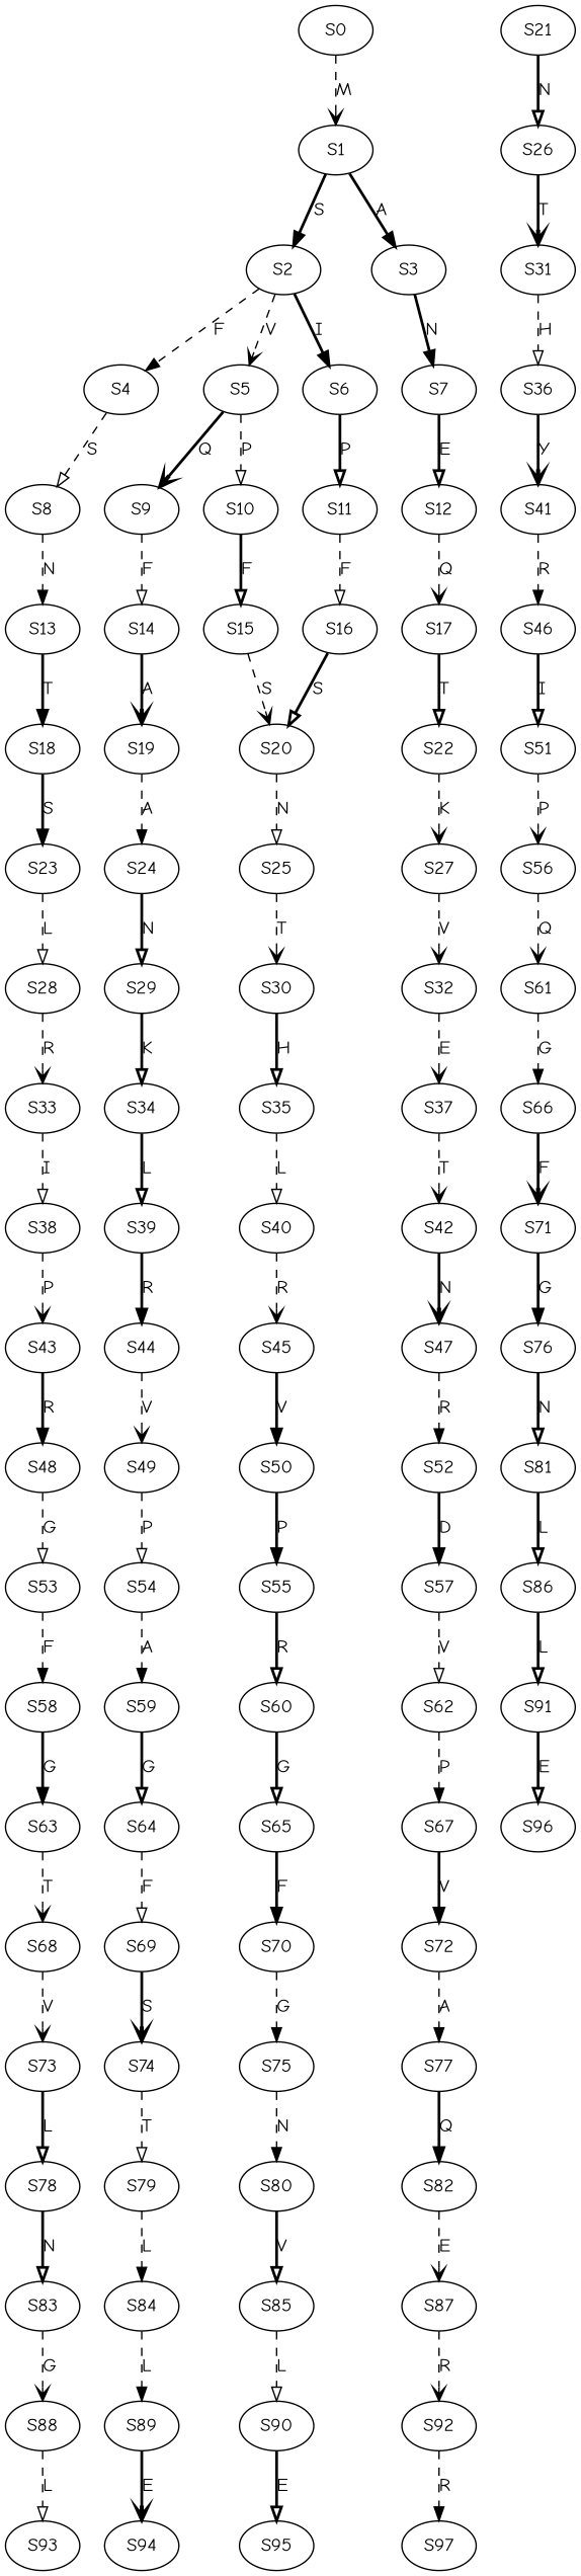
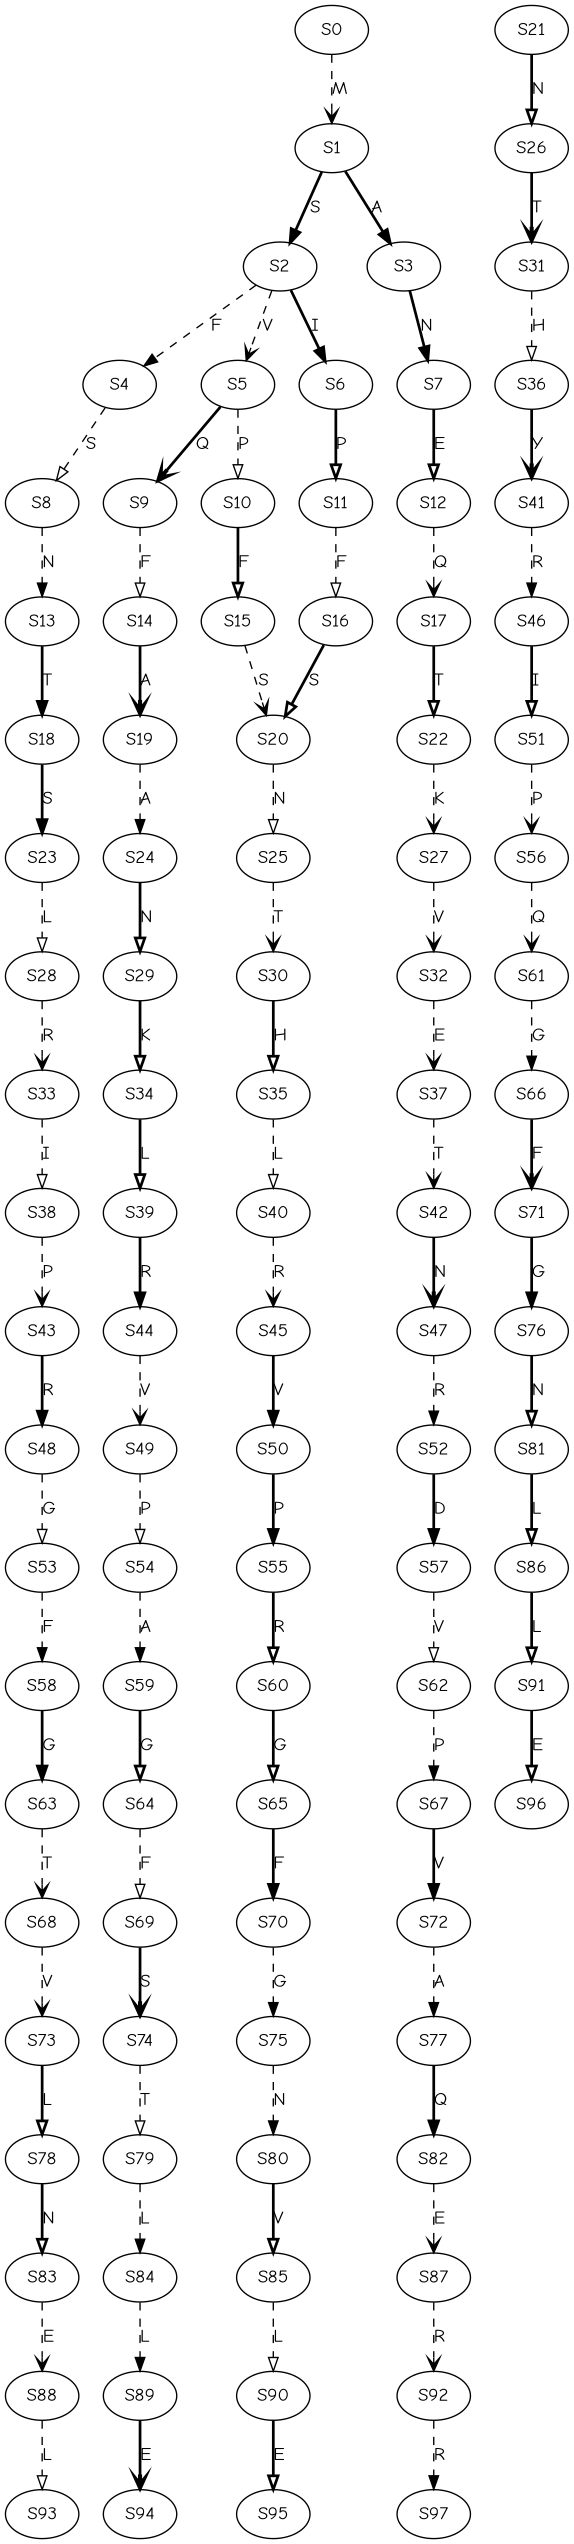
  strict digraph {
    fontname="Comic Neue"
    node [fontname="Comic Neue"]
    edge [arrowhead=onormal fontname="Comic Neue" style=dashed]
    S0
    S1
    S2
    S3
    S4
    S5
    S6
    S7
    S8
    S9
    S10
    S11
    S12
    S13
    S14
    S15
    S16
    S17
    S18
    S19
    S20
    S22
    S23
    S24
    S25
    S21
    S26
    S27
    S28
    S29
    S30
    S31
    S32
    S33
    S34
    S35
    S36
    S37
    S38
    S39
    S40
    S41
    S42
    S43
    S44
    S45
    S46
    S47
    S48
    S49
    S50
    S51
    S52
    S53
    S54
    S55
    S56
    S57
    S58
    S59
    S60
    S61
    S62
    S63
    S64
    S65
    S66
    S67
    S68
    S69
    S70
    S71
    S72
    S73
    S74
    S75
    S76
    S77
    S78
    S79
    S80
    S81
    S82
    S83
    S84
    S85
    S86
    S87
    S88
    S89
    S90
    S91
    S92
    S93
    S94
    S95
    S96
    S97
    S0 -> S1 [arrowhead=vee label=M]
    S1 -> S2 [arrowhead=normal label=S style=bold]
    S1 -> S3 [arrowhead=normal label=A style=bold]
    S2 -> S4 [arrowhead=normal label=F]
    S2 -> S5 [arrowhead=vee label=V]
    S2 -> S6 [arrowhead=normal label=I style=bold]
    S3 -> S7 [arrowhead=normal label=N style=bold]
    S4 -> S8 [label=S]
    S5 -> S9 [arrowhead=vee label=Q style=bold]
    S5 -> S10 [label=P]
    S6 -> S11 [label=P style=bold]
    S7 -> S12 [label=E style=bold]
    S8 -> S13 [arrowhead=normal label=N]
    S9 -> S14 [label=F]
    S10 -> S15 [label=F style=bold]
    S11 -> S16 [label=F]
    S12 -> S17 [arrowhead=vee label=Q]
    S13 -> S18 [arrowhead=normal label=T style=bold]
    S14 -> S19 [arrowhead=vee label=A style=bold]
    S15 -> S20 [arrowhead=vee label=S]
    S16 -> S20 [label=S style=bold]
    S17 -> S22 [label=T style=bold]
    S18 -> S23 [arrowhead=normal label=S style=bold]
    S19 -> S24 [arrowhead=normal label=A]
    S20 -> S25 [label=N]
    S22 -> S27 [arrowhead=vee label=K]
    S23 -> S28 [label=L]
    S24 -> S29 [label=N style=bold]
    S25 -> S30 [arrowhead=vee label=T]
    S21 -> S26 [label=N style=bold]
    S26 -> S31 [arrowhead=vee label=T style=bold]
    S27 -> S32 [arrowhead=vee label=V]
    S28 -> S33 [arrowhead=vee label=R]
    S29 -> S34 [label=K style=bold]
    S30 -> S35 [label=H style=bold]
    S31 -> S36 [label=H]
    S32 -> S37 [arrowhead=vee label=E]
    S33 -> S38 [label=I]
    S34 -> S39 [label=L style=bold]
    S35 -> S40 [label=L]
    S36 -> S41 [arrowhead=vee label=Y style=bold]
    S37 -> S42 [arrowhead=vee label=T]
    S38 -> S43 [arrowhead=vee label=P]
    S39 -> S44 [arrowhead=normal label=R style=bold]
    S40 -> S45 [arrowhead=vee label=R]
    S41 -> S46 [arrowhead=normal label=R]
    S42 -> S47 [arrowhead=vee label=N style=bold]
    S43 -> S48 [arrowhead=normal label=R style=bold]
    S44 -> S49 [arrowhead=vee label=V]
    S45 -> S50 [arrowhead=normal label=V style=bold]
    S46 -> S51 [label=I style=bold]
    S47 -> S52 [arrowhead=normal label=R]
    S48 -> S53 [label=G]
    S49 -> S54 [label=P]
    S50 -> S55 [arrowhead=normal label=P style=bold]
    S51 -> S56 [arrowhead=vee label=P]
    S52 -> S57 [arrowhead=normal label=D style=bold]
    S53 -> S58 [arrowhead=normal label=F]
    S54 -> S59 [arrowhead=normal label=A]
    S55 -> S60 [label=R style=bold]
    S56 -> S61 [arrowhead=vee label=Q]
    S57 -> S62 [label=V]
    S58 -> S63 [arrowhead=normal label=G style=bold]
    S59 -> S64 [label=G style=bold]
    S60 -> S65 [label=G style=bold]
    S61 -> S66 [arrowhead=normal label=G]
    S62 -> S67 [arrowhead=normal label=P]
    S63 -> S68 [arrowhead=vee label=T]
    S64 -> S69 [label=F]
    S65 -> S70 [arrowhead=normal label=F style=bold]
    S66 -> S71 [arrowhead=vee label=F style=bold]
    S67 -> S72 [arrowhead=normal label=V style=bold]
    S68 -> S73 [arrowhead=vee label=V]
    S69 -> S74 [arrowhead=vee label=S style=bold]
    S70 -> S75 [arrowhead=normal label=G]
    S71 -> S76 [arrowhead=normal label=G style=bold]
    S72 -> S77 [arrowhead=normal label=A]
    S73 -> S78 [label=L style=bold]
    S74 -> S79 [label=T]
    S75 -> S80 [arrowhead=normal label=N]
    S76 -> S81 [label=N style=bold]
    S77 -> S82 [arrowhead=normal label=Q style=bold]
    S78 -> S83 [label=N style=bold]
    S79 -> S84 [arrowhead=normal label=L]
    S80 -> S85 [label=V style=bold]
    S81 -> S86 [label=L style=bold]
    S82 -> S87 [arrowhead=vee label=E]
-   S83 -> S88 [arrowhead=vee label=G]
+   S83 -> S88 [arrowhead=vee label=E]
    S84 -> S89 [arrowhead=normal label=L]
    S85 -> S90 [label=L]
    S86 -> S91 [label=L style=bold]
    S87 -> S92 [arrowhead=vee label=R]
    S88 -> S93 [label=L]
    S89 -> S94 [arrowhead=vee label=E style=bold]
    S90 -> S95 [label=E style=bold]
    S91 -> S96 [label=E style=bold]
    S92 -> S97 [arrowhead=normal label=R]
  }
